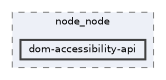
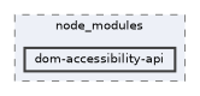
  digraph {
    compound=true
    n1 [color=grey25 fillcolor="#edf0f7" fontname=Helvetica fontsize=10 height=0.2 label="dom-accessibility-api" shape=box style="filled,bold" width=0.4]
    subgraph cluster_1 {
      bgcolor="#edf0f7"
      fontname=Helvetica
      fontsize=10
-     label=node_node
+     label=node_modules
      pencolor=grey50
      style="filled,dashed"
      n1
    }
  }
